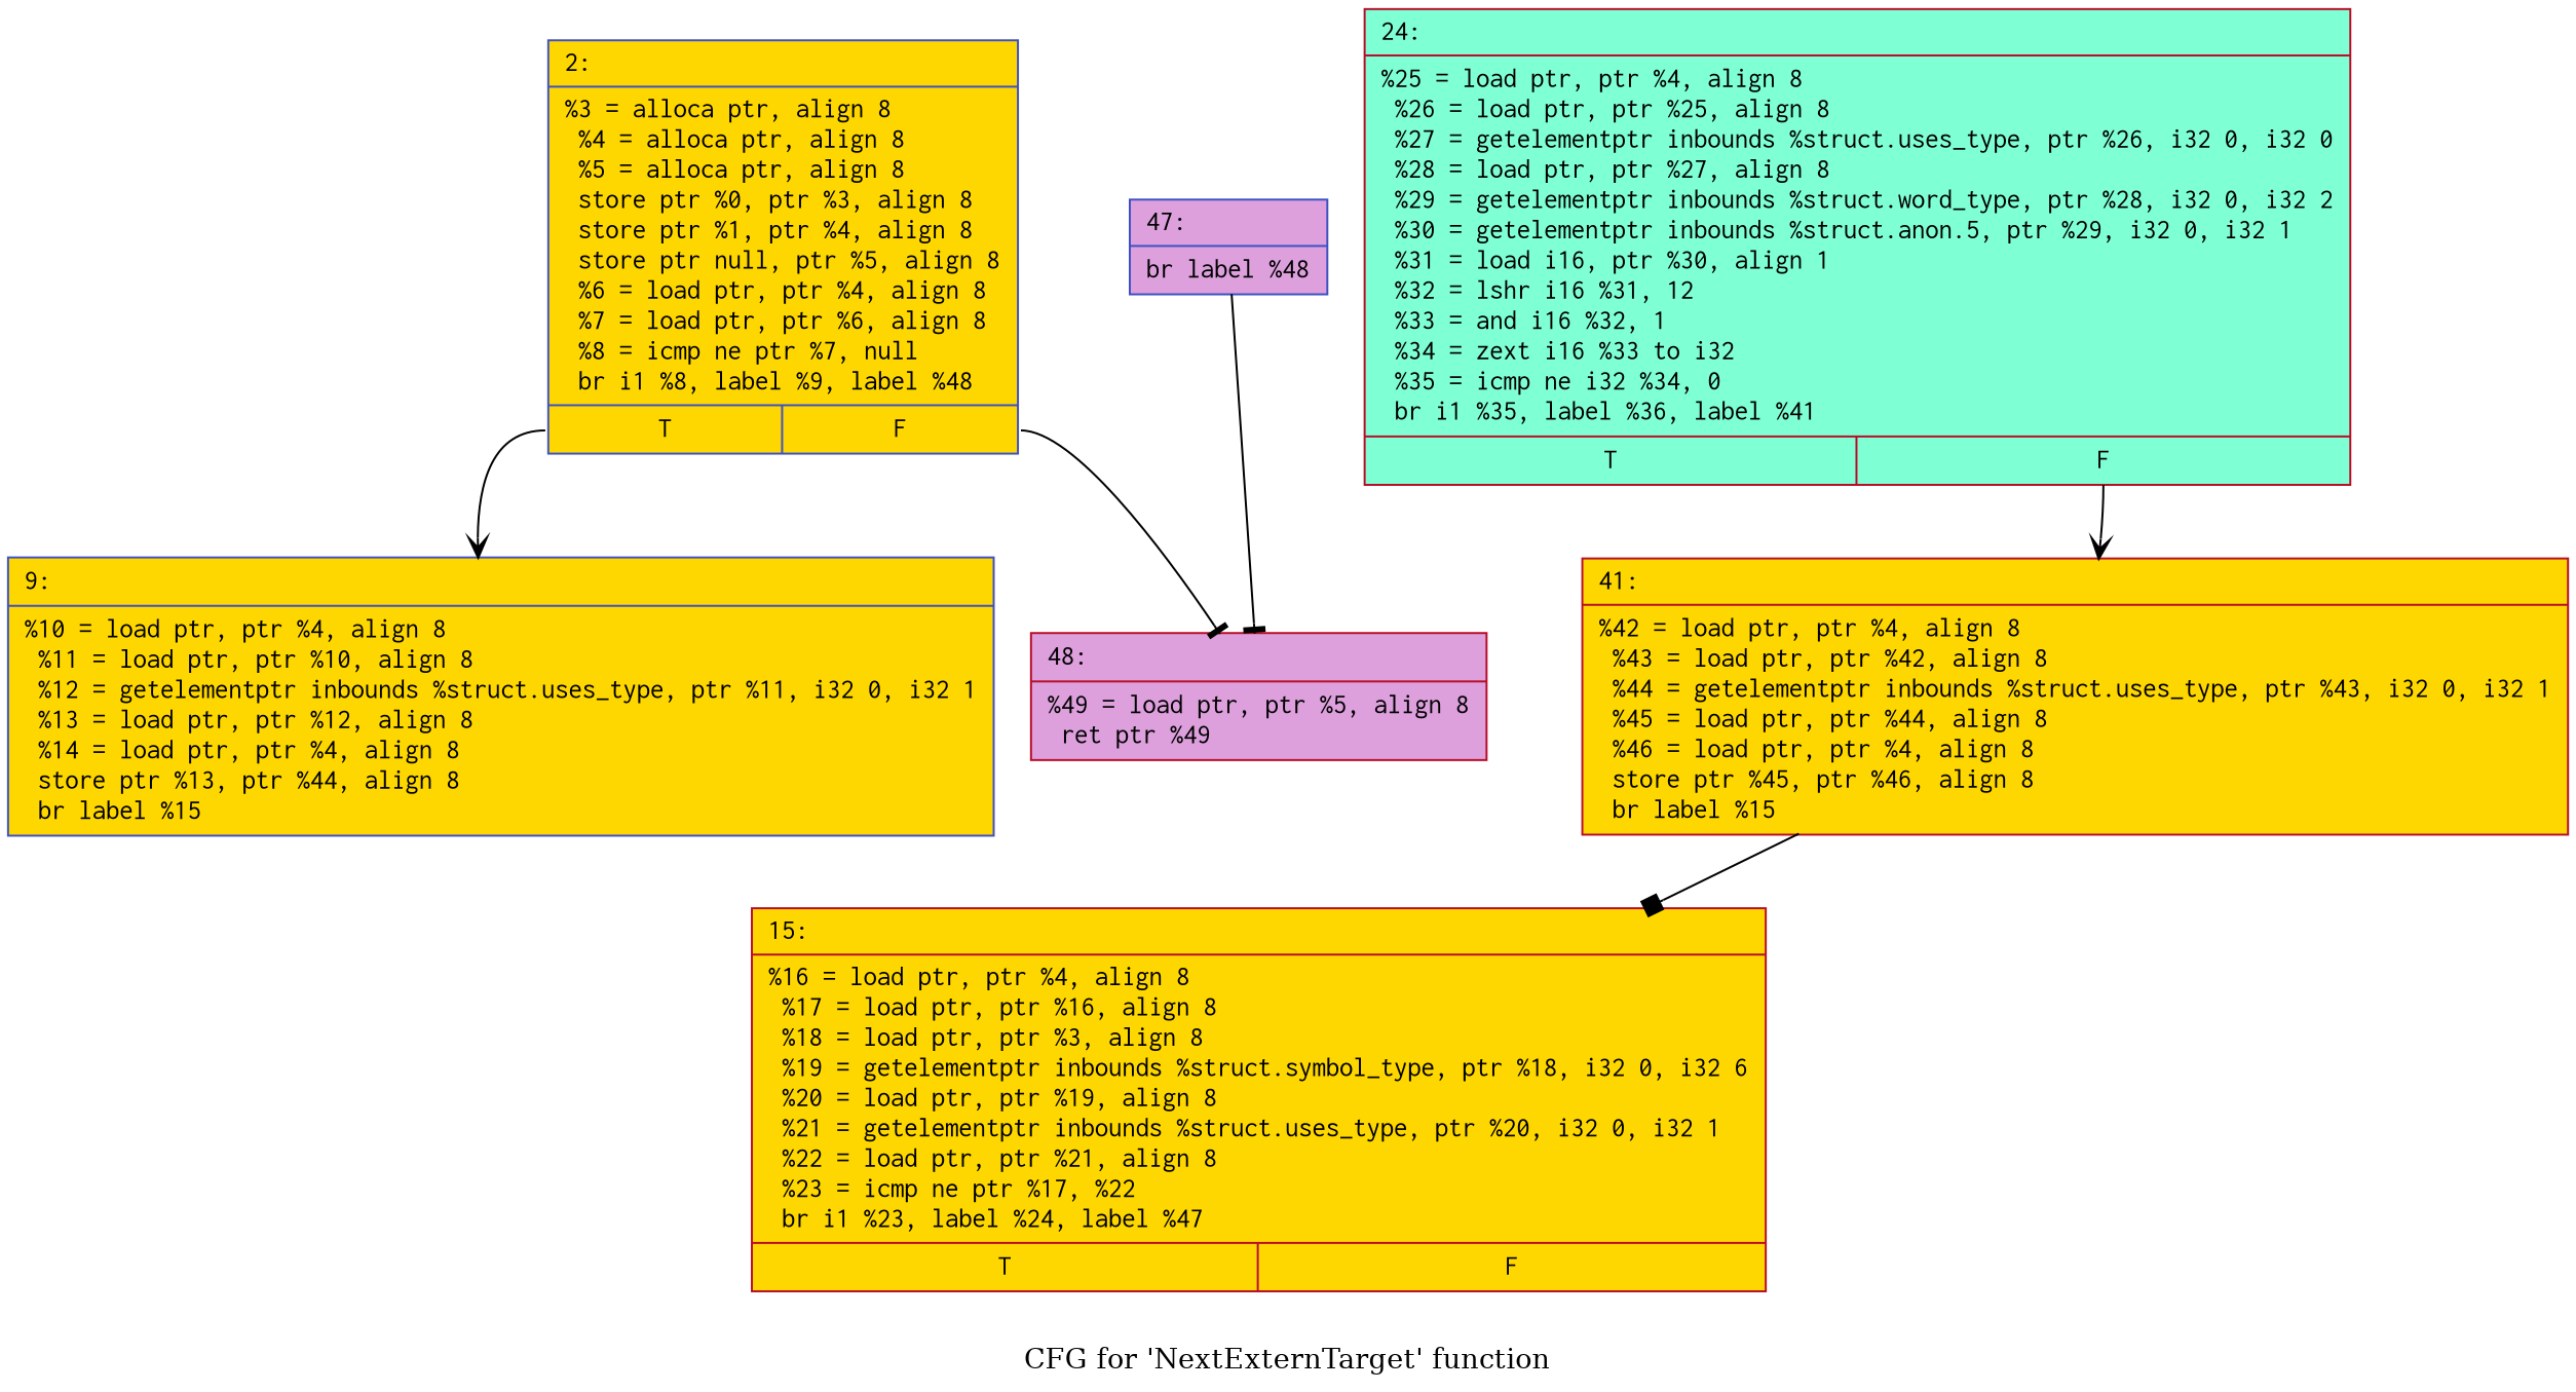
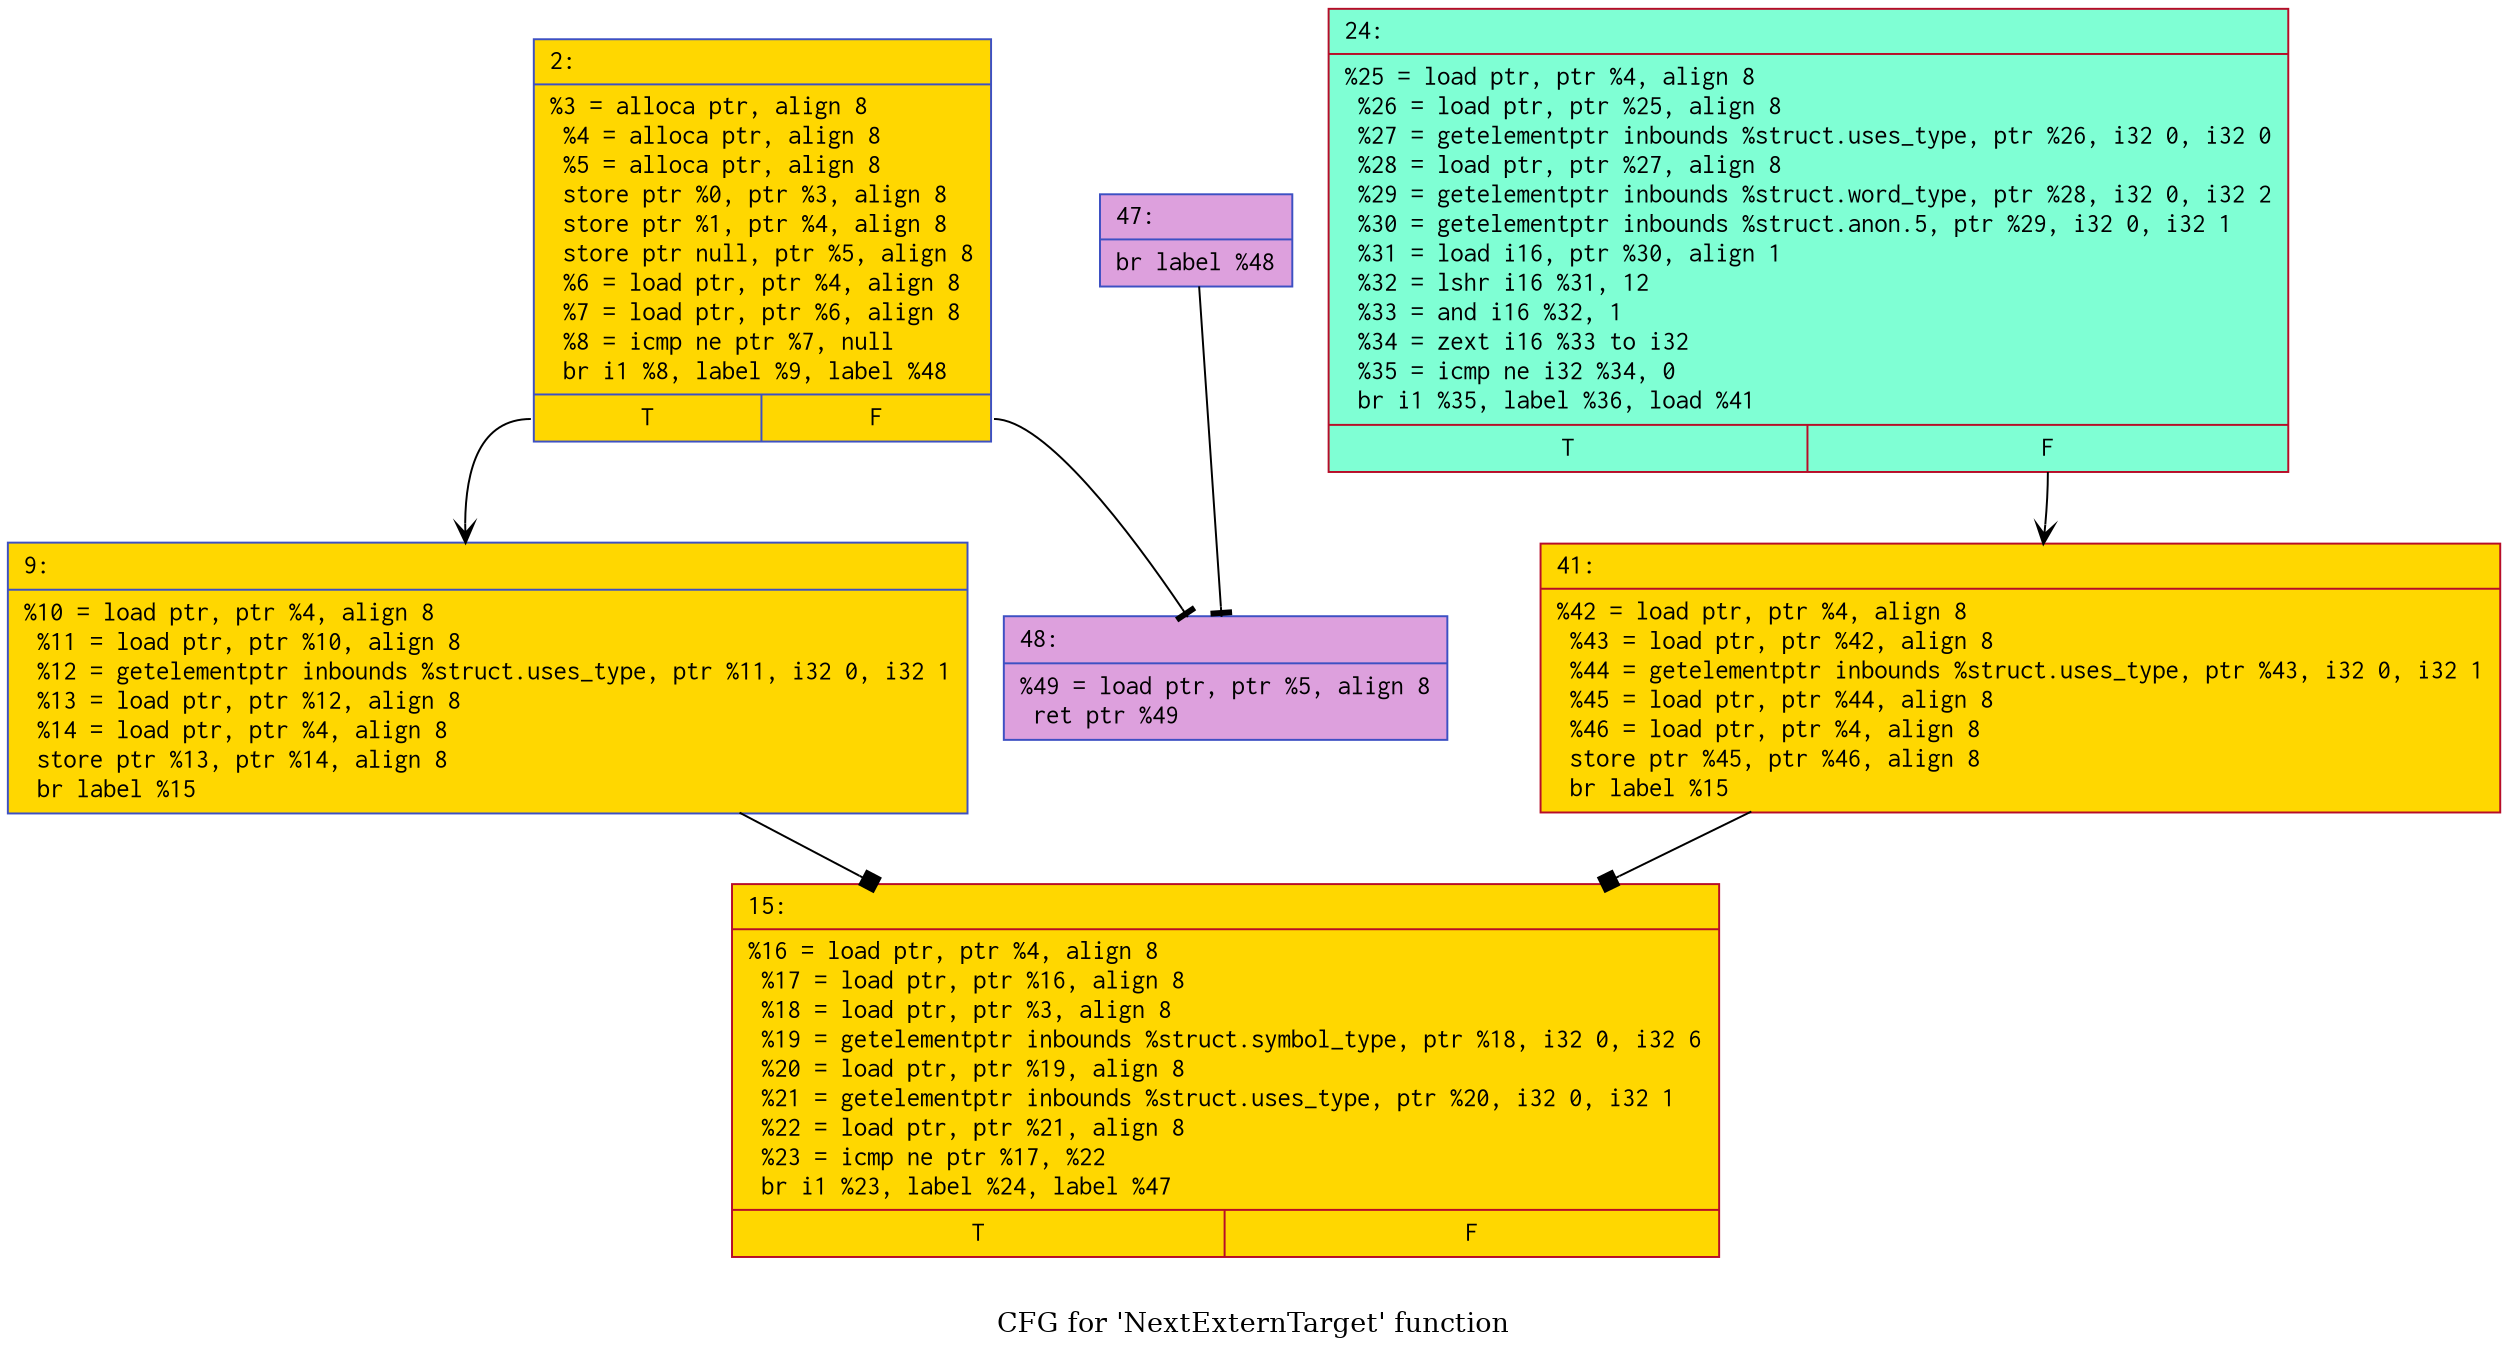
  digraph {
    label="CFG for 'NextExternTarget' function"
    node [color="#3d50c3ff" fillcolor=gold fontname=Courier shape=record style=filled]
    edge [arrowhead=vee]
    n1 [label="{2:\l|  %3 = alloca ptr, align 8\l  %4 = alloca ptr, align 8\l  %5 = alloca ptr, align 8\l  store ptr %0, ptr %3, align 8\l  store ptr %1, ptr %4, align 8\l  store ptr null, ptr %5, align 8\l  %6 = load ptr, ptr %4, align 8\l  %7 = load ptr, ptr %6, align 8\l  %8 = icmp ne ptr %7, null\l  br i1 %8, label %9, label %48\l|{<s0>T|<s1>F}}"]
-   n2 [label="{9:\l|  %10 = load ptr, ptr %4, align 8\l  %11 = load ptr, ptr %10, align 8\l  %12 = getelementptr inbounds %struct.uses_type, ptr %11, i32 0, i32 1\l  %13 = load ptr, ptr %12, align 8\l  %14 = load ptr, ptr %4, align 8\l  store ptr %13, ptr %44, align 8\l  br label %15\l}"]
-   n3 [color="#b70d28ff" fillcolor=plum label="{48:\l|  %49 = load ptr, ptr %5, align 8\l  ret ptr %49\l}"]
+   n2 [label="{9:\l|  %10 = load ptr, ptr %4, align 8\l  %11 = load ptr, ptr %10, align 8\l  %12 = getelementptr inbounds %struct.uses_type, ptr %11, i32 0, i32 1\l  %13 = load ptr, ptr %12, align 8\l  %14 = load ptr, ptr %4, align 8\l  store ptr %13, ptr %14, align 8\l  br label %15\l}"]
+   n3 [fillcolor=plum label="{48:\l|  %49 = load ptr, ptr %5, align 8\l  ret ptr %49\l}"]
    n4 [color="#b70d28ff" label="{15:\l|  %16 = load ptr, ptr %4, align 8\l  %17 = load ptr, ptr %16, align 8\l  %18 = load ptr, ptr %3, align 8\l  %19 = getelementptr inbounds %struct.symbol_type, ptr %18, i32 0, i32 6\l  %20 = load ptr, ptr %19, align 8\l  %21 = getelementptr inbounds %struct.uses_type, ptr %20, i32 0, i32 1\l  %22 = load ptr, ptr %21, align 8\l  %23 = icmp ne ptr %17, %22\l  br i1 %23, label %24, label %47\l|{<s0>T|<s1>F}}"]
-   n5 [color="#b70d28ff" fillcolor=aquamarine label="{24:\l|  %25 = load ptr, ptr %4, align 8\l  %26 = load ptr, ptr %25, align 8\l  %27 = getelementptr inbounds %struct.uses_type, ptr %26, i32 0, i32 0\l  %28 = load ptr, ptr %27, align 8\l  %29 = getelementptr inbounds %struct.word_type, ptr %28, i32 0, i32 2\l  %30 = getelementptr inbounds %struct.anon.5, ptr %29, i32 0, i32 1\l  %31 = load i16, ptr %30, align 1\l  %32 = lshr i16 %31, 12\l  %33 = and i16 %32, 1\l  %34 = zext i16 %33 to i32\l  %35 = icmp ne i32 %34, 0\l  br i1 %35, label %36, label %41\l|{<s0>T|<s1>F}}"]
+   n5 [color="#b70d28ff" fillcolor=aquamarine label="{24:\l|  %25 = load ptr, ptr %4, align 8\l  %26 = load ptr, ptr %25, align 8\l  %27 = getelementptr inbounds %struct.uses_type, ptr %26, i32 0, i32 0\l  %28 = load ptr, ptr %27, align 8\l  %29 = getelementptr inbounds %struct.word_type, ptr %28, i32 0, i32 2\l  %30 = getelementptr inbounds %struct.anon.5, ptr %29, i32 0, i32 1\l  %31 = load i16, ptr %30, align 1\l  %32 = lshr i16 %31, 12\l  %33 = and i16 %32, 1\l  %34 = zext i16 %33 to i32\l  %35 = icmp ne i32 %34, 0\l  br i1 %35, label %36, load %41\l|{<s0>T|<s1>F}}"]
    n6 [color="#b70d28ff" label="{41:\l|  %42 = load ptr, ptr %4, align 8\l  %43 = load ptr, ptr %42, align 8\l  %44 = getelementptr inbounds %struct.uses_type, ptr %43, i32 0, i32 1\l  %45 = load ptr, ptr %44, align 8\l  %46 = load ptr, ptr %4, align 8\l  store ptr %45, ptr %46, align 8\l  br label %15\l}"]
    n7 [fillcolor=plum label="{47:\l|  br label %48\l}"]
    n1 -> n2 [tailport=s0]
    n1 -> n3 [arrowhead=tee tailport=s1]
+   n2 -> n4 [arrowhead=box]
    n5 -> n6 [tailport=s1]
    n6 -> n4 [arrowhead=box]
    n7 -> n3 [arrowhead=tee]
  }
